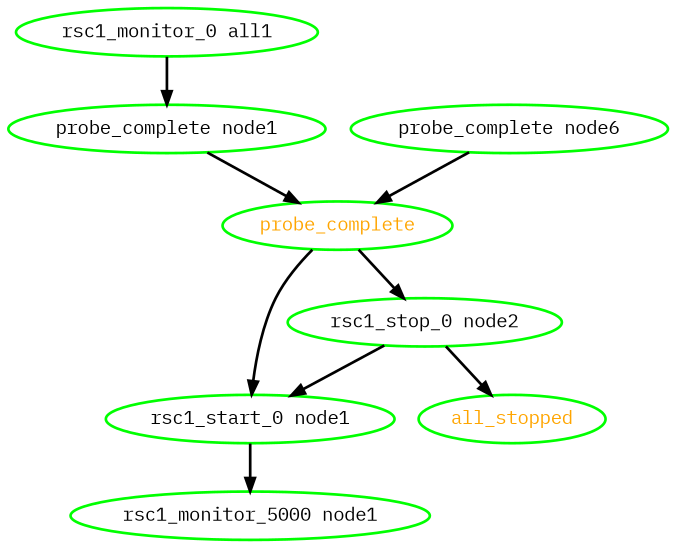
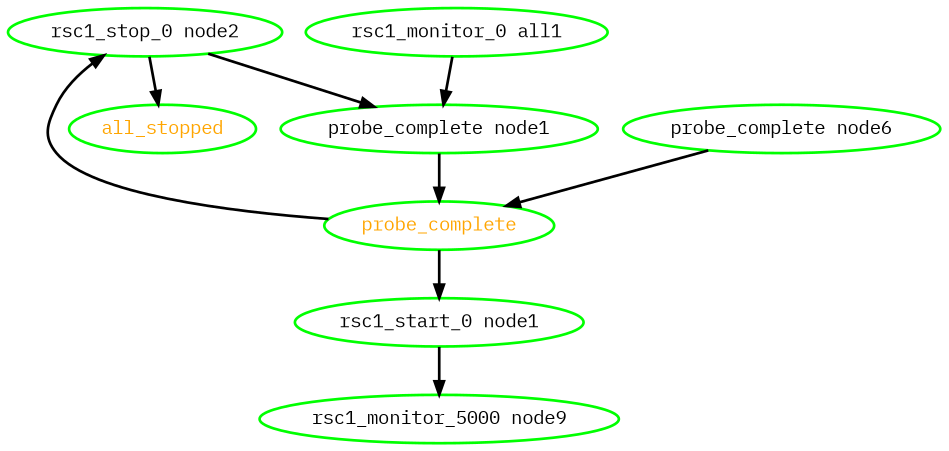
  digraph {
    fontname="IBM Plex Mono"
    node [color=green fontcolor=black fontname="IBM Plex Mono" style=bold]
    edge [fontname="IBM Plex Mono" style=bold]
    all_stopped [fontcolor=orange]
    probe_complete [fontcolor=orange]
    "probe_complete node1"
    "rsc1_start_0 node1"
    "rsc1_stop_0 node2"
-   "rsc1_monitor_5000 node1"
+   "rsc1_monitor_5000 node1" [label="rsc1_monitor_5000 node9"]
    n7 [label="probe_complete node6"]
    n8 [label="rsc1_monitor_0 all1"]
    probe_complete -> "rsc1_start_0 node1"
    probe_complete -> "rsc1_stop_0 node2"
    "probe_complete node1" -> probe_complete
    "rsc1_start_0 node1" -> "rsc1_monitor_5000 node1"
    "rsc1_stop_0 node2" -> all_stopped
-   "rsc1_stop_0 node2" -> "rsc1_start_0 node1"
+   "rsc1_stop_0 node2" -> "probe_complete node1"
    n7 -> probe_complete
    n8 -> "probe_complete node1"
  }
